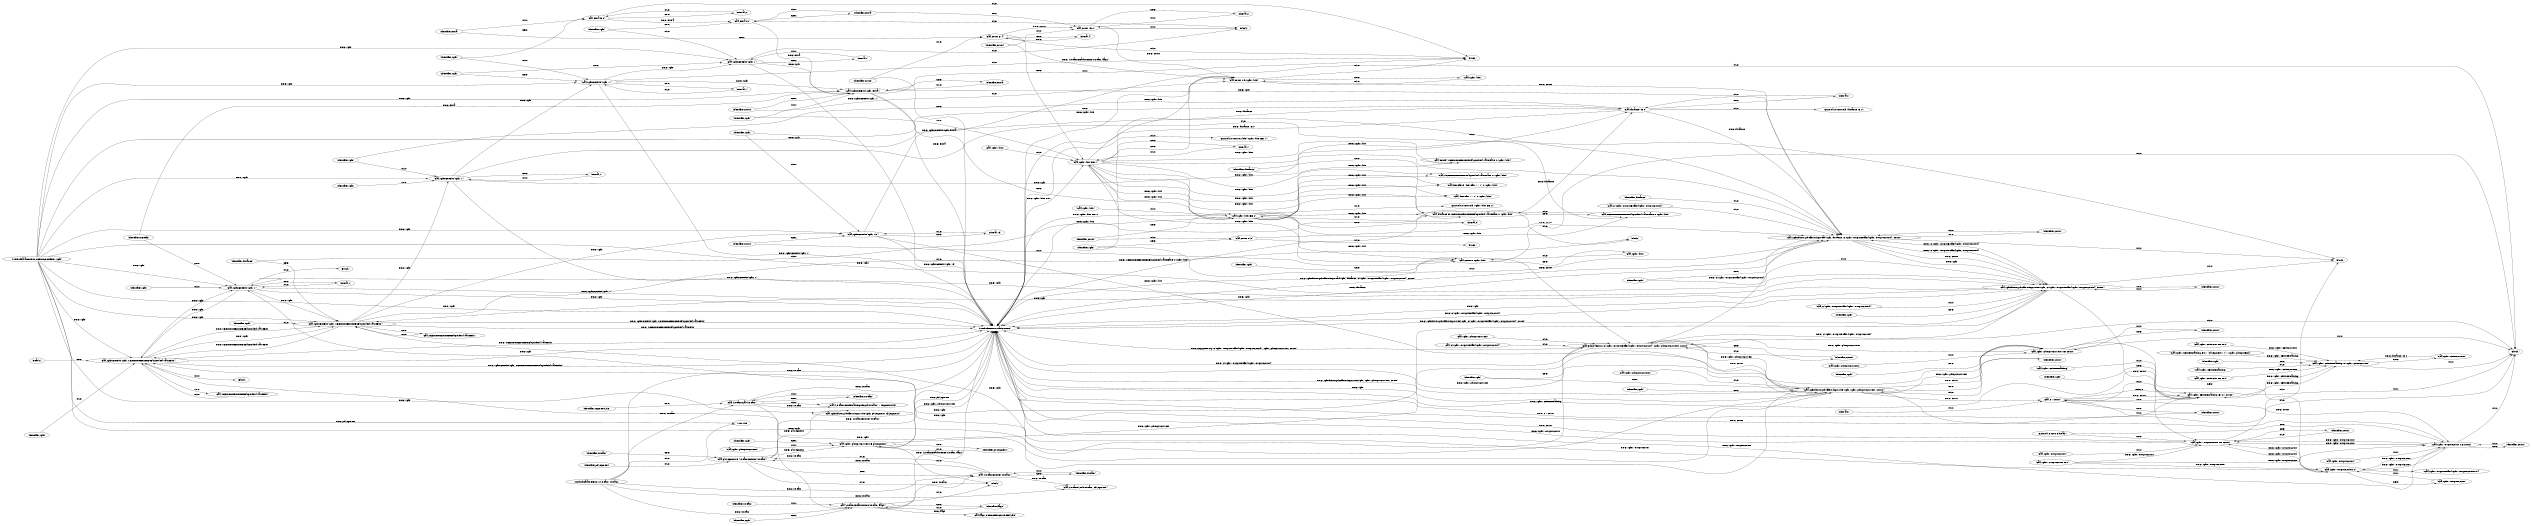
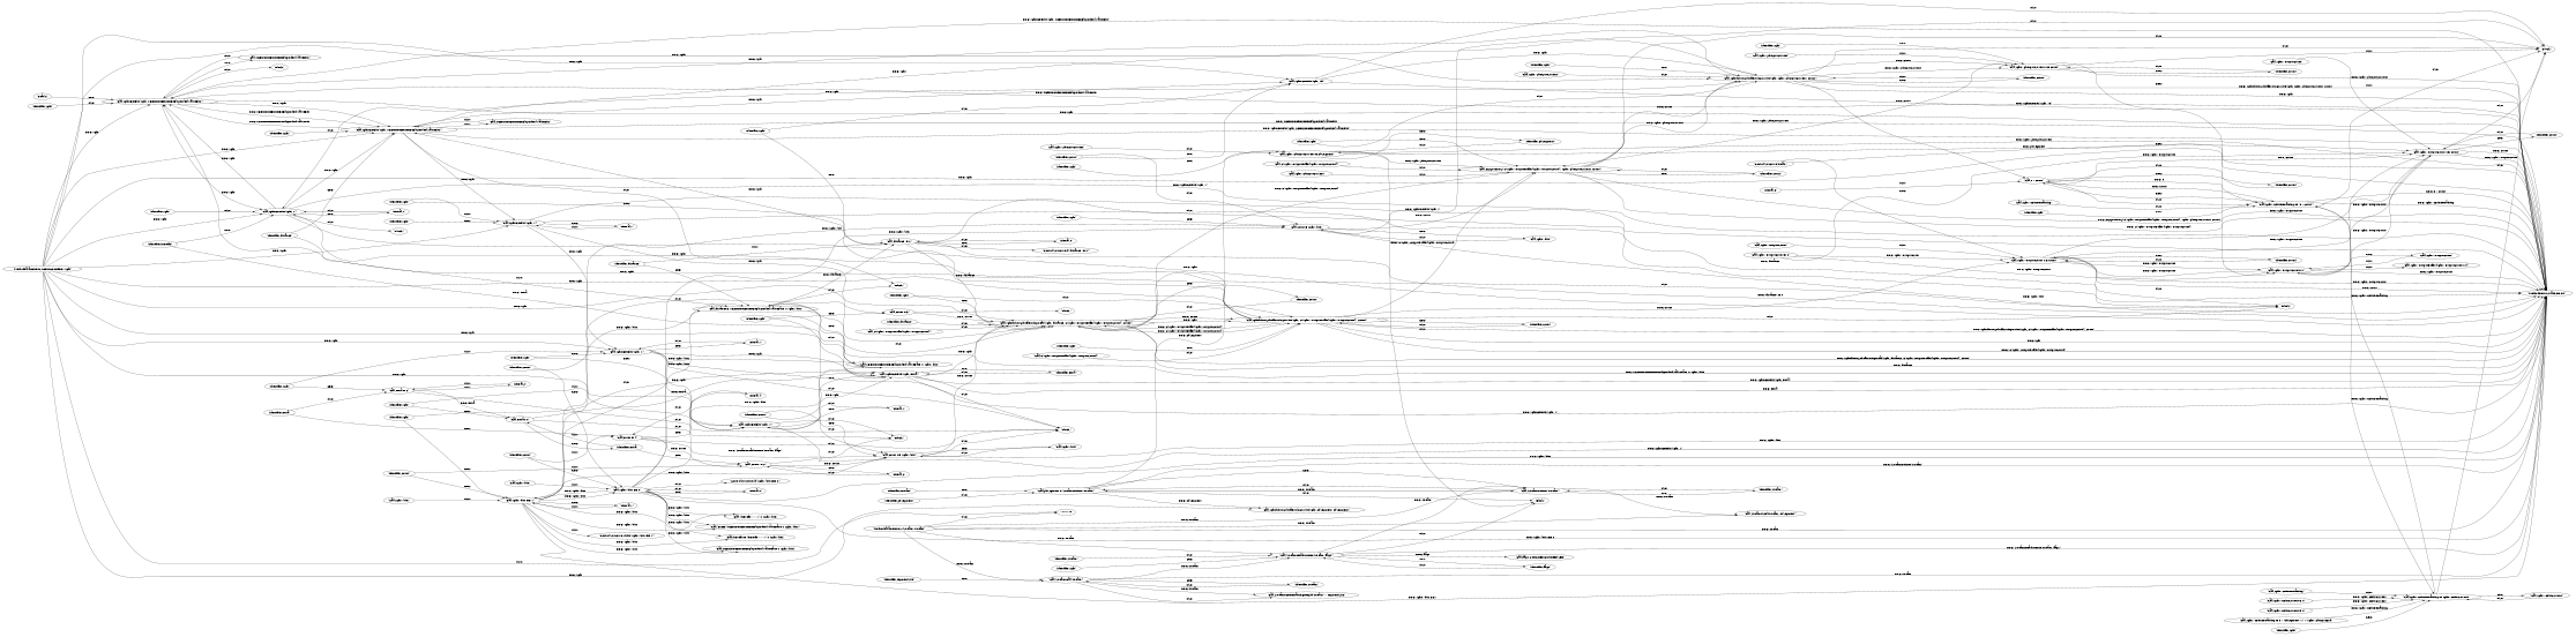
  digraph {
    rankdir=LR
    n1 [label="(Call,zgfx_GetBits(zgfx, ZGFX_TOKEN_TABLE[opIndex].valueBits))"]
    n2 [label="(Call,zgfx_GetBits(zgfx, 1))"]
    n3 [label="(Call,zgfx_GetBits(zgfx, ZGFX_TOKEN_TABLE[opIndex].valueBits))"]
    n4 [label="(MethodReturn,static BOOL)"]
    n5 [label="(Call,ZGFX_TOKEN_TABLE[opIndex].valueBits)"]
    n6 [label="(Block,)"]
    n7 [label="(Literal,1)"]
    n8 [label="(Block,)"]
    n9 [label="(Call,zgfx_GetBits(zgfx, 1))"]
    n10 [label="(Call,zgfx_GetBits(zgfx, 15))"]
    n11 [label="(Block,)"]
    n12 [label="(Call,ZGFX_TOKEN_TABLE[opIndex].valueBits)"]
    n13 [label="(Call,zgfx_history_buffer_ring_write(zgfx, &(zgfx->OutputBuffer[zgfx->OutputCount]), count))"]
    n14 [label="(Call,zgfx_history_buffer_ring_read(zgfx, distance, &(zgfx->OutputBuffer[zgfx->OutputCount]), count))"]
    n15 [label="(Call,CopyMemory(&(zgfx->OutputBuffer[zgfx->OutputCount]), zgfx->pbInputCurrent, count))"]
    n16 [label="(Call,zgfx->OutputCount += count)"]
    n17 [label="(Block,)"]
    n18 [label="(Identifier,count)"]
    n19 [label="(Identifier,count)"]
    n20 [label="(Call,zgfx_history_buffer_ring_write(zgfx, zgfx->pbInputCurrent, count))"]
    n21 [label="(Block,)"]
    n22 [label="(Identifier,count)"]
    n23 [label="(Call,zgfx->OutputCount++)"]
    n24 [label="(Call,zgfx->OutputCount += count)"]
    n25 [label="(Identifier,count)"]
    n26 [label="(Call,zgfx_GetBits(zgfx, 1))"]
    n27 [label="(Literal,1)"]
    n28 [label="(Call,zgfx_GetBits(zgfx, extra))"]
    n29 [label="(Call,zgfx_GetBits(zgfx, 1))"]
    n30 [label="(Block,)"]
    n31 [label="(Literal,1)"]
-   n32 [label="(Literal,15)"]
    n33 [label="(Call,zgfx->pbInputCurrent += count)"]
    n34 [label="(Call,8 * count)"]
    n35 [label="(Identifier,count)"]
    n36 [label="(Identifier,count)"]
    n37 [label="(Call,zgfx->cBitsRemaining -= (8 * count))"]
    n38 [label="(Identifier,count)"]
    n39 [label="(MethodParameterIn,ZGFX_CONTEXT* zgfx)"]
    n40 [label="(Call,zgfx_history_buffer_ring_write(zgfx, pbSegment, cbSegment))"]
    1000105
    n42 [label="(Identifier,extra)"]
    n43 [label="(Block,)"]
    n44 [label="(Literal,1)"]
    n45 [label="(Call,zgfx->pbInputCurrent = pbSegment)"]
    n46 [label="(Identifier,pbSegment)"]
    n47 [label="(Block,)"]
    n48 [label="(Call,pbSegment = Stream_Pointer(stream))"]
    n49 [label="(Call,Stream_Pointer(stream))"]
    n50 [label="(Call,Stream_Seek(stream, cbSegment))"]
    n51 [label="(Identifier,stream)"]
    n52 [label="(Call,Stream_Read_UINT8(stream, flags))"]
    n53 [label="(Identifier,flags)"]
    n54 [label="(Call,flags & PACKET_COMPRESSED)"]
    n55 [label="(Call,Stream_Call(stream))"]
    n56 [label="(Call,Stream_GetRemainingLength(stream) < segmentSize)"]
    n57 [label="(Identifier,stream)"]
    n58 [label="(MethodParameterIn,wStream* stream)"]
    n59 [label="(Call,count = zgfx->bits)"]
    n60 [label="(Call,zgfx->bits)"]
    n61 [label="(Call,zgfx->bits == 0)"]
    n62 [label="(Call,zgfx->bits == 1)"]
    n63 [label="(Call,distance = ZGFX_TOKEN_TABLE[opIndex].valueBase + zgfx->bits)"]
    n64 [label="(ControlStructure,if (zgfx->bits == 0))"]
    n65 [label="(Call,ZGFX_TOKEN_TABLE[opIndex].valueBase + zgfx->bits)"]
    n66 [label="(Call,(inPrefix << 1) + zgfx->bits)"]
    n67 [label="(Call,ZGFX_TOKEN_TABLE[opIndex].valueBase + zgfx->bits)"]
    n68 [label="(Literal,0)"]
    n69 [label="(Call,(BYTE)(ZGFX_TOKEN_TABLE[opIndex].valueBase + zgfx->bits))"]
    n70 [label="(Call,inPrefix = (inPrefix << 1) + zgfx->bits)"]
    n71 [label="(Call,count += zgfx->bits)"]
    n72 [label="(Literal,1)"]
    n73 [label="(ControlStructure,while (zgfx->bits == 1))"]
    n74 [label="(Call,distance != 0)"]
    n75 [label="(Call,zgfx->bits)"]
    n76 [label="(Call,extra = 2)"]
    n77 [label="(Call,extra++)"]
    n78 [label="(Literal,2)"]
    n79 [label="(Identifier,extra)"]
    n80 [label="(Call,count *= 2)"]
    n81 [label="(Literal,0)"]
    n82 [label="(ControlStructure,if (distance != 0))"]
    n83 [label="(Call,count = 4)"]
    n84 [label="(Literal,4)"]
    n85 [label="(Literal,2)"]
    n86 [label="(Call,count = 3)"]
    n87 [label="(Block,)"]
    n88 [label="(Call,zgfx->OutputCount)"]
    n89 [label="(Call,zgfx->OutputBuffer[zgfx->OutputCount++])"]
    n90 [label="(Identifier,count)"]
    n91 [label="(Call,zgfx->cBitsRemaining -= zgfx->cBitsCurrent)"]
    n92 [label="(Call,zgfx->cBitsCurrent)"]
    n93 [label="(Identifier,zgfx)"]
    n94 [label="(Identifier,zgfx)"]
    n95 [label="(Call,zgfx->bits)"]
    n96 [label="(Identifier,count)"]
    n97 [label="(Identifier,zgfx)"]
    n98 [label="(Call,zgfx->cBitsCurrent = 0)"]
    n99 [label="(Identifier,zgfx)"]
    n100 [label="(Identifier,zgfx)"]
    n101 [label="(Identifier,distance)"]
    n102 [label="(Identifier,zgfx)"]
    n103 [label="(Call,zgfx->cBitsRemaining = 8 * (cbSegment - 1) - *zgfx->pbInputEnd)"]
    n104 [label="(Call,&(zgfx->OutputBuffer[zgfx->OutputCount]))"]
    n105 [label="(Identifier,zgfx)"]
    n106 [label="(Identifier,count)"]
    n107 [label="(Identifier,zgfx)"]
    n108 [label="(Identifier,zgfx)"]
    n109 [label="(Identifier,zgfx)"]
    n110 [label="(Identifier,distance)"]
    n111 [label="(Identifier,zgfx)"]
    n112 [label="(Identifier,count)"]
    n113 [label="(Call,zgfx->cBitsRemaining)"]
    n114 [label="(Identifier,zgfx)"]
    n115 [label="(Call,zgfx->pbInputCurrent)"]
    n116 [label="(Identifier,stream)"]
    n117 [label="(Call,zgfx->pbInputCurrent)"]
    n118 [label="(ControlStructure,break;)"]
    n119 [label="(Identifier,zgfx)"]
    n120 [label="(Call,&(zgfx->OutputBuffer[zgfx->OutputCount]))"]
    n121 [label="(Identifier,extra)"]
    n122 [label="(Identifier,distance)"]
    n123 [label="(Identifier,zgfx)"]
    n124 [label="(Call,zgfx->OutputCount = 0)"]
    n125 [label="(Identifier,zgfx)"]
    n126 [label="(Identifier,zgfx)"]
    n127 [label="(Call,zgfx->OutputCount)"]
    n128 [label="(Call,zgfx->cBitsRemaining)"]
    n129 [label="(Call,&(zgfx->OutputBuffer[zgfx->OutputCount]))"]
    n130 [label="(Call,zgfx->OutputCount)"]
    n131 [label="(Identifier,pbSegment)"]
    n132 [label="(Identifier,zgfx)"]
    n133 [label="(Call,zgfx->pbInputCurrent)"]
    n134 [label="(Call,zgfx->pbInputCurrent)"]
    n135 [label="(Literal,8)"]
    n136 [label="(Read,c)"]
    n137 [label="(Identifier,count)"]
    n138 [label="(Identifier,stream)"]
    n139 [label="(Identifier,segmentSize)"]
    n140 [label="(Identifier,count)"]
    n141 [label="(Call,zgfx->cBitsCurrent = 0)"]
    n142 [label="(Identifier,zgfx)"]
    n143 [label="(Identifier,zgfx)"]
    n144 [label="(Identifier,inPrefix)"]
    n145 [label="(Call,zgfx->bits)"]
    n146 [label="(Identifier,zgfx)"]
    n147 [label="(Identifier,zgfx)"]
    n1 -> n2 [label="DDG: zgfx"]
    n1 -> n3 [label="DDG: zgfx"]
    n1 -> n3 [label="DDG: ZGFX_TOKEN_TABLE[opIndex].valueBits"]
    n1 -> n4 [label="DDG: zgfx_GetBits(zgfx, ZGFX_TOKEN_TABLE[opIndex].valueBits)"]
    n1 -> n4 [label="DDG: ZGFX_TOKEN_TABLE[opIndex].valueBits"]
    n1 -> n4 [label="DDG: zgfx"]
    n1 -> n5 [label="CFG: "]
    n1 -> n6 [label="AST: "]
    n2 -> n1 [label="DDG: zgfx"]
    n2 -> n3 [label="DDG: zgfx"]
    n2 -> n4 [label="DDG: zgfx"]
    n2 -> n4 [label="DDG: zgfx_GetBits(zgfx, 1)"]
    n2 -> n7 [label="CFG: "]
    n2 -> n8 [label="AST: "]
    n3 -> n1 [label="DDG: ZGFX_TOKEN_TABLE[opIndex].valueBits"]
    n3 -> n4 [label="DDG: ZGFX_TOKEN_TABLE[opIndex].valueBits"]
    n3 -> n4 [label="DDG: zgfx_GetBits(zgfx, ZGFX_TOKEN_TABLE[opIndex].valueBits)"]
    n3 -> n9 [label="DDG: zgfx"]
    n3 -> n10 [label="DDG: zgfx"]
    n3 -> n11 [label="AST: "]
    n3 -> n12 [label="CFG: "]
    n5 -> n1 [label="AST: "]
    n7 -> n2 [label="AST: "]
    n9 -> n4 [label="DDG: zgfx_GetBits(zgfx, 1)"]
    n9 -> n14 [label="DDG: zgfx"]
    n9 -> n17 [label="AST: "]
    n9 -> n26 [label="DDG: zgfx"]
    n9 -> n27 [label="CFG: "]
    n10 -> n4 [label="DDG: zgfx_GetBits(zgfx, 15)"]
    n10 -> n20 [label="DDG: zgfx"]
    n10 -> n21 [label="AST: "]
-   n10 -> n32 [label="CFG: "]
    n12 -> n3 [label="AST: "]
    n13 -> n1 [label="DDG: zgfx"]
    n13 -> n2 [label="DDG: zgfx"]
    n13 -> n3 [label="DDG: zgfx"]
    n13 -> n4 [label="DDG: zgfx"]
    n13 -> n4 [label="DDG: &(zgfx->OutputBuffer[zgfx->OutputCount])"]
    n13 -> n4 [label="DDG: zgfx_history_buffer_ring_write(zgfx, &(zgfx->OutputBuffer[zgfx->OutputCount]), count)"]
    n13 -> n14 [label="DDG: &(zgfx->OutputBuffer[zgfx->OutputCount])"]
    n13 -> n15 [label="DDG: &(zgfx->OutputBuffer[zgfx->OutputCount])"]
    n13 -> n16 [label="DDG: count"]
    n13 -> n17 [label="AST: "]
    n13 -> n18 [label="CFG: "]
    n14 -> n4 [label="DDG: distance"]
    n14 -> n4 [label="DDG: zgfx_history_buffer_ring_read(zgfx, distance, &(zgfx->OutputBuffer[zgfx->OutputCount]), count)"]
    n14 -> n13 [label="DDG: zgfx"]
    n14 -> n13 [label="DDG: &(zgfx->OutputBuffer[zgfx->OutputCount])"]
    n14 -> n13 [label="DDG: count"]
    n14 -> n17 [label="AST: "]
    n14 -> n19 [label="CFG: "]
    n15 -> n4 [label="DDG: &(zgfx->OutputBuffer[zgfx->OutputCount])"]
    n15 -> n4 [label="DDG: CopyMemory(&(zgfx->OutputBuffer[zgfx->OutputCount]), zgfx->pbInputCurrent, count)"]
    n15 -> n14 [label="DDG: &(zgfx->OutputBuffer[zgfx->OutputCount])"]
    n15 -> n20 [label="DDG: zgfx->pbInputCurrent"]
    n15 -> n20 [label="DDG: count"]
    n15 -> n21 [label="AST: "]
    n15 -> n22 [label="CFG: "]
    n16 -> n4 [label="DDG: count"]
    n16 -> n4 [label="DDG: zgfx->OutputCount"]
    n16 -> n17 [label="AST: "]
    n16 -> n23 [label="DDG: zgfx->OutputCount"]
    n16 -> n24 [label="DDG: zgfx->OutputCount"]
    n16 -> n25 [label="CFG: "]
    n18 -> n13 [label="AST: "]
    n19 -> n14 [label="AST: "]
    n20 -> n1 [label="DDG: zgfx"]
    n20 -> n2 [label="DDG: zgfx"]
    n20 -> n3 [label="DDG: zgfx"]
    n20 -> n4 [label="DDG: zgfx"]
    n20 -> n4 [label="DDG: zgfx_history_buffer_ring_write(zgfx, zgfx->pbInputCurrent, count)"]
    n20 -> n21 [label="AST: "]
    n20 -> n33 [label="DDG: count"]
    n20 -> n33 [label="DDG: zgfx->pbInputCurrent"]
    n20 -> n34 [label="DDG: count"]
    n20 -> n35 [label="CFG: "]
    n22 -> n15 [label="AST: "]
    n23 -> n4 [label="DDG: zgfx->OutputCount"]
    n23 -> n16 [label="DDG: zgfx->OutputCount"]
    n23 -> n24 [label="DDG: zgfx->OutputCount"]
    n23 -> n88 [label="CFG: "]
    n23 -> n89 [label="AST: "]
    n24 -> n4 [label="DDG: zgfx->OutputCount"]
    n24 -> n4 [label="DDG: count"]
    n24 -> n16 [label="DDG: zgfx->OutputCount"]
    n24 -> n21 [label="AST: "]
    n24 -> n23 [label="DDG: zgfx->OutputCount"]
    n24 -> n90 [label="CFG: "]
    n25 -> n16 [label="AST: "]
    n26 -> n4 [label="DDG: zgfx_GetBits(zgfx, 1)"]
    n26 -> n28 [label="DDG: zgfx"]
    n26 -> n29 [label="DDG: zgfx"]
    n26 -> n30 [label="AST: "]
    n26 -> n31 [label="CFG: "]
    n27 -> n9 [label="AST: "]
    n28 -> n4 [label="DDG: extra"]
    n28 -> n4 [label="DDG: zgfx_GetBits(zgfx, extra)"]
    n28 -> n14 [label="DDG: zgfx"]
    n28 -> n30 [label="AST: "]
    n28 -> n42 [label="CFG: "]
    n29 -> n4 [label="DDG: zgfx_GetBits(zgfx, 1)"]
    n29 -> n28 [label="DDG: zgfx"]
    n29 -> n43 [label="AST: "]
    n29 -> n44 [label="CFG: "]
    n31 -> n26 [label="AST: "]
-   n32 -> n10 [label="AST: "]
    n33 -> n4 [label="DDG: zgfx->pbInputCurrent"]
    n33 -> n15 [label="DDG: zgfx->pbInputCurrent"]
    n33 -> n21 [label="AST: "]
    n33 -> n23 [label="CFG: "]
    n33 -> n36 [label="CFG: "]
    n34 -> n24 [label="DDG: count"]
    n34 -> n37 [label="AST: "]
    n34 -> n37 [label="DDG: 8"]
    n34 -> n37 [label="DDG: count"]
    n34 -> n38 [label="CFG: "]
    n35 -> n20 [label="AST: "]
    n36 -> n33 [label="AST: "]
    n37 -> n4 [label="DDG: 8 * count"]
    n37 -> n4 [label="DDG: zgfx->cBitsRemaining"]
    n37 -> n21 [label="AST: "]
    n37 -> n34 [label="CFG: "]
    n37 -> n91 [label="DDG: zgfx->cBitsRemaining"]
    n38 -> n34 [label="AST: "]
    n39 -> n1 [label="DDG: zgfx"]
    n39 -> n2 [label="DDG: zgfx"]
    n39 -> n3 [label="DDG: zgfx"]
    n39 -> n4 [label="DDG: zgfx"]
    n39 -> n9 [label="DDG: zgfx"]
    n39 -> n10 [label="DDG: zgfx"]
    n39 -> n13 [label="DDG: zgfx"]
    n39 -> n14 [label="DDG: zgfx"]
    n39 -> n20 [label="DDG: zgfx"]
    n39 -> n26 [label="DDG: zgfx"]
    n39 -> n28 [label="DDG: zgfx"]
    n39 -> n29 [label="DDG: zgfx"]
    n39 -> n40 [label="DDG: zgfx"]
-   n39 -> 1000105 [label="DDG: pbSegment"]
+   n39 -> 1000105 [label="AST: "]
    n42 -> n28 [label="AST: "]
    n44 -> n29 [label="AST: "]
    n45 -> n4 [label="DDG: pbSegment"]
    n45 -> n4 [label="DDG: zgfx->pbInputCurrent"]
    n45 -> n15 [label="DDG: zgfx->pbInputCurrent"]
    n45 -> n46 [label="CFG: "]
    n45 -> n47 [label="AST: "]
    n46 -> n45 [label="AST: "]
    n48 -> n4 [label="DDG: Stream_Pointer(stream)"]
    n48 -> n40 [label="DDG: pbSegment"]
    n48 -> n45 [label="DDG: pbSegment"]
    n48 -> n47 [label="AST: "]
    n48 -> n49 [label="CFG: "]
    n49 -> n48 [label="AST: "]
    n49 -> n48 [label="DDG: stream"]
    n49 -> n50 [label="DDG: stream"]
    n49 -> n51 [label="CFG: "]
    n51 -> n49 [label="AST: "]
    n52 -> n4 [label="DDG: Stream_Read_UINT8(stream, flags)"]
    n52 -> n47 [label="AST: "]
    n52 -> n49 [label="DDG: stream"]
    n52 -> n53 [label="CFG: "]
    n52 -> n54 [label="DDG: flags"]
    n53 -> n52 [label="AST: "]
    n55 -> n4 [label="DDG: stream"]
    n55 -> n52 [label="DDG: stream"]
    n55 -> n56 [label="AST: "]
    n55 -> n56 [label="DDG: stream"]
    n55 -> n57 [label="CFG: "]
    n57 -> n55 [label="AST: "]
    n58 -> n4 [label="DDG: stream"]
    n58 -> 1000105 [label="AST: "]
    n58 -> n49 [label="DDG: stream"]
    n58 -> n50 [label="DDG: stream"]
    n58 -> n52 [label="DDG: stream"]
    n58 -> n55 [label="DDG: stream"]
    n59 -> n4 [label="DDG: zgfx->bits"]
    n59 -> n15 [label="DDG: count"]
    n59 -> n21 [label="AST: "]
    n59 -> n60 [label="CFG: "]
    n60 -> n59 [label="AST: "]
    n61 -> n4 [label="DDG: zgfx->bits"]
    n61 -> n4 [label="DDG: zgfx->bits == 0"]
    n61 -> n59 [label="DDG: zgfx->bits"]
    n61 -> n62 [label="DDG: zgfx->bits"]
    n61 -> n63 [label="DDG: zgfx->bits"]
    n61 -> n64 [label="AST: "]
    n61 -> n65 [label="DDG: zgfx->bits"]
    n61 -> n66 [label="DDG: zgfx->bits"]
    n61 -> n67 [label="DDG: zgfx->bits"]
    n61 -> n68 [label="CFG: "]
    n61 -> n69 [label="DDG: zgfx->bits"]
    n61 -> n70 [label="DDG: zgfx->bits"]
-   n4 -> n62 [label="DDG: zgfx->bits == 1"]
+   n62 -> n4 [label="DDG: zgfx->bits == 1"]
    n62 -> n59 [label="DDG: zgfx->bits"]
    n62 -> n61 [label="DDG: zgfx->bits"]
    n62 -> n63 [label="DDG: zgfx->bits"]
    n62 -> n65 [label="DDG: zgfx->bits"]
    n62 -> n66 [label="DDG: zgfx->bits"]
    n62 -> n67 [label="DDG: zgfx->bits"]
    n62 -> n69 [label="DDG: zgfx->bits"]
    n62 -> n70 [label="DDG: zgfx->bits"]
    n62 -> n71 [label="DDG: zgfx->bits"]
    n62 -> n72 [label="CFG: "]
    n62 -> n73 [label="AST: "]
    n63 -> n4 [label="DDG: ZGFX_TOKEN_TABLE[opIndex].valueBase + zgfx->bits"]
    n63 -> n11 [label="AST: "]
    n63 -> n65 [label="CFG: "]
    n63 -> n74 [label="DDG: distance"]
    n65 -> n63 [label="AST: "]
    n68 -> n61 [label="AST: "]
    n71 -> n4 [label="DDG: zgfx->bits"]
    n71 -> n14 [label="DDG: count"]
    n71 -> n30 [label="AST: "]
    n71 -> n75 [label="CFG: "]
    n72 -> n62 [label="AST: "]
    n74 -> n4 [label="DDG: distance != 0"]
    n74 -> n4 [label="DDG: distance"]
    n74 -> n14 [label="DDG: distance"]
    n74 -> n81 [label="CFG: "]
    n74 -> n82 [label="AST: "]
    n75 -> n71 [label="AST: "]
    n76 -> n30 [label="AST: "]
    n76 -> n77 [label="DDG: extra"]
    n76 -> n78 [label="CFG: "]
    n77 -> n28 [label="DDG: extra"]
    n77 -> n43 [label="AST: "]
    n77 -> n79 [label="CFG: "]
    n78 -> n76 [label="AST: "]
    n79 -> n77 [label="AST: "]
    n79 -> n80 [label="CFG: "]
    n80 -> n43 [label="AST: "]
    n80 -> n71 [label="DDG: count"]
    n80 -> n85 [label="CFG: "]
    n81 -> n74 [label="AST: "]
    n83 -> n30 [label="AST: "]
    n83 -> n71 [label="DDG: Stream_Read_UINT8(stream, flags)"]
    n83 -> n80 [label="DDG: count"]
    n83 -> n84 [label="CFG: "]
-   n84 -> n83 [label="DDG: "]
+   n84 -> n83 [label="AST: "]
    n85 -> n80 [label="AST: "]
    n86 -> n14 [label="DDG: count"]
    n86 -> n87 [label="AST: "]
    n88 -> n23 [label="AST: "]
    n90 -> n24 [label="AST: "]
    n91 -> n21 [label="AST: "]
    n91 -> n37 [label="DDG: zgfx->cBitsRemaining"]
    n91 -> n92 [label="CFG: "]
-   n92 -> n91 [label="DDG: distance != 0"]
+   n92 -> n91 [label="AST: "]
    n93 -> n2 [label="AST: "]
    n94 -> n33 [label="CFG: "]
    n95 -> n62 [label="AST: "]
    n96 -> n61 [label="CFG: "]
    n96 -> n86 [label="AST: "]
    n97 -> n45 [label="CFG: "]
    n98 -> n91 [label="DDG: zgfx->cBitsCurrent"]
    n99 -> n20 [label="CFG: "]
    n100 -> n37 [label="CFG: "]
    n101 -> n63 [label="CFG: "]
    n101 -> n74 [label="AST: "]
    n102 -> n13 [label="AST: "]
    n102 -> n14 [label="CFG: "]
    n103 -> n91 [label="DDG: zgfx->cBitsRemaining"]
    n104 -> n13 [label="AST: "]
    n105 -> n52 [label="CFG: "]
    n106 -> n10 [label="CFG: "]
    n106 -> n59 [label="AST: "]
    n107 -> n14 [label="AST: "]
    n107 -> n71 [label="CFG: "]
    n107 -> n86 [label="CFG: "]
    n108 -> n91 [label="CFG: "]
    n109 -> n15 [label="CFG: "]
    n109 -> n20 [label="AST: "]
    n110 -> n14 [label="AST: "]
    n111 -> n10 [label="AST: "]
    n111 -> n74 [label="CFG: "]
    n112 -> n62 [label="CFG: "]
    n112 -> n80 [label="AST: "]
    n113 -> n37 [label="AST: "]
    n114 -> n29 [label="AST: "]
    n114 -> n77 [label="CFG: "]
    n115 -> n20 [label="AST: "]
    n116 -> n48 [label="CFG: "]
    n117 -> n33 [label="AST: "]
    n118 -> n16 [label="CFG: "]
    n118 -> n24 [label="CFG: "]
    n119 -> n26 [label="AST: "]
    n119 -> n76 [label="CFG: "]
    n120 -> n14 [label="AST: "]
    n121 -> n76 [label="AST: "]
    n121 -> n83 [label="CFG: "]
    n122 -> n3 [label="CFG: "]
    n122 -> n63 [label="AST: "]
    n123 -> n9 [label="AST: "]
    n123 -> n74 [label="CFG: "]
    n124 -> n16 [label="DDG: zgfx->OutputCount"]
    n124 -> n23 [label="DDG: zgfx->OutputCount"]
    n124 -> n24 [label="DDG: zgfx->OutputCount"]
    n125 -> n59 [label="CFG: "]
    n126 -> n1 [label="AST: "]
    n127 -> n16 [label="AST: "]
    n128 -> n91 [label="AST: "]
    n129 -> n15 [label="AST: "]
    n130 -> n24 [label="AST: "]
    n131 -> n48 [label="AST: "]
    n132 -> n26 [label="CFG: "]
    n132 -> n29 [label="CFG: "]
    n133 -> n15 [label="AST: "]
    n134 -> n45 [label="AST: "]
    n135 -> n34 [label="AST: "]
    n136 -> n1 [label="CFG: "]
    n137 -> n28 [label="CFG: "]
    n137 -> n71 [label="AST: "]
    n138 -> n52 [label="AST: "]
    n139 -> n55 [label="CFG: "]
    n140 -> n61 [label="CFG: "]
    n140 -> n83 [label="AST: "]
    n141 -> n91 [label="DDG: zgfx->cBitsCurrent"]
    n142 -> n9 [label="CFG: "]
    n143 -> n28 [label="AST: "]
    n143 -> n62 [label="CFG: "]
    n144 -> n2 [label="CFG: "]
    n144 -> n28 [label="DDG: extra"]
    n145 -> n61 [label="AST: "]
    n146 -> n3 [label="AST: "]
    n147 -> n13 [label="CFG: "]
  }
